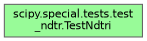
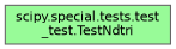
  digraph {
    rankdir=LR
-   n1 [color=grey40 fillcolor=palegreen fontname=Helvetica fontsize=10 height=0.2 label="scipy.special.tests.test\l_ndtr.TestNdtri" shape=box style=filled width=0.4]
+   n1 [color=grey40 fillcolor=palegreen fontname=Helvetica fontsize=10 height=0.2 label="scipy.special.tests.test\l_test.TestNdtri" shape=box style=filled width=0.4]
  }
